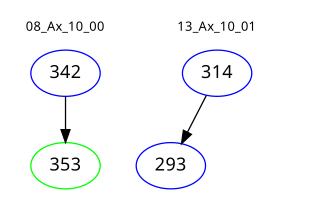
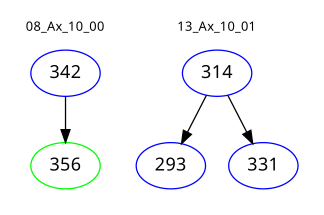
  digraph {
    fontname="Noto Sans"
    node [color=blue fontname="Noto Sans"]
    edge [color=black fontname="Noto Sans"]
    n1 [label=342]
-   n2 [color=green label=353]
+   n2 [color=green label=356]
    n3 [label=314]
    n4 [label=293]
+   n5 [label=331]
    subgraph cluster_1 {
      color=white
      fontsize=10
      label="08_Ax_10_00"
      n1
      n2
    }
    subgraph cluster_2 {
      color=white
      fontsize=10
      label="13_Ax_10_01"
      n3
      n4
+     n5
    }
    n1 -> n2
    n3 -> n4
+   n3 -> n5
  }
